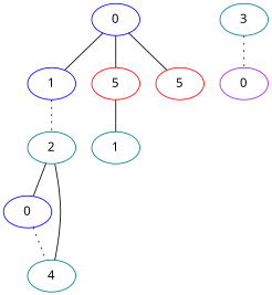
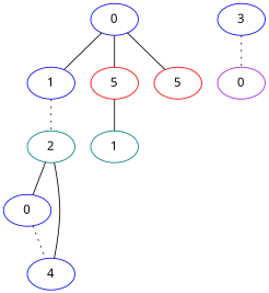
  graph {
    fontname="Noto Sans"
    node [color=teal fontname="Noto Sans"]
    edge [fontname="Noto Sans"]
    n1 [color=blue label=0]
    n2 [color=blue label=1]
    n3 [color=red label=5]
    n4 [color=red label=5]
    n5 [label=2]
    n6 [label=1]
    n7 [color=blue label=0]
-   n8 [label=4]
-   n9 [label=3]
+   n8 [color=blue label=4]
+   n9 [color=blue label=3]
    n10 [color=purple label=0]
    n1 -- n2
    n1 -- n3
    n1 -- n4
    n2 -- n5 [style=dotted]
    n3 -- n6
    n5 -- n7
    n7 -- n8 [style=dotted]
    n8 -- n5
    n9 -- n10 [style=dotted]
  }
